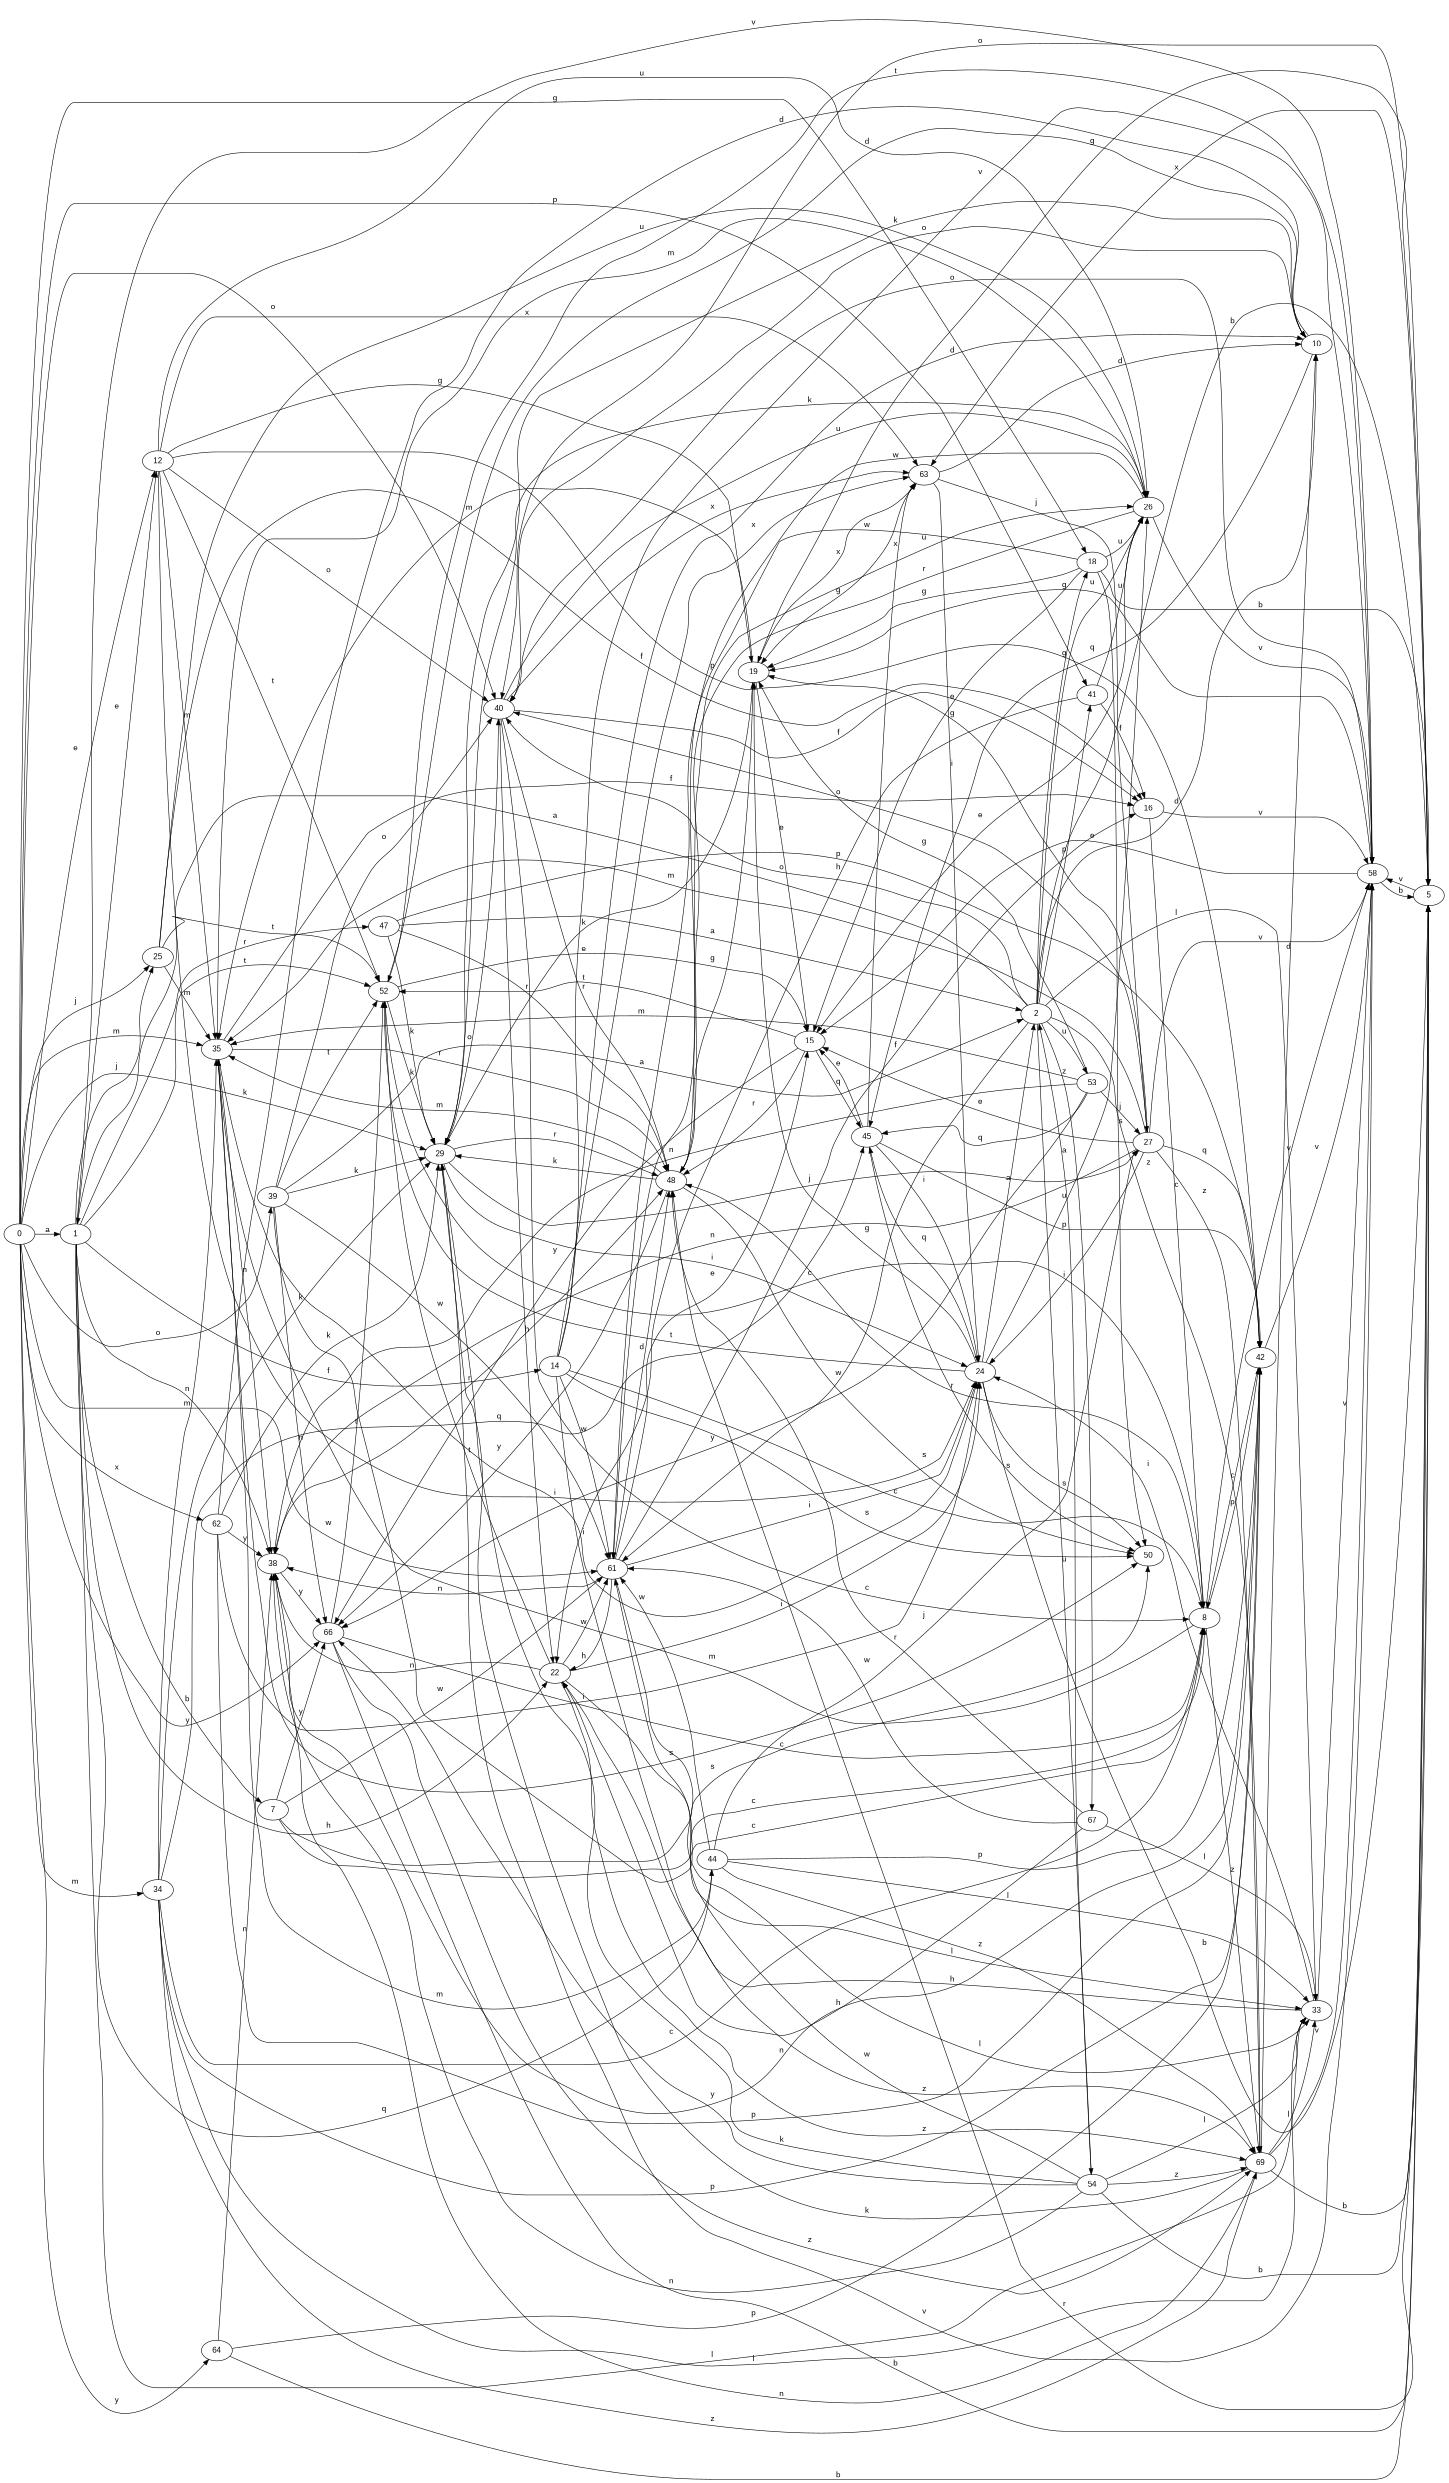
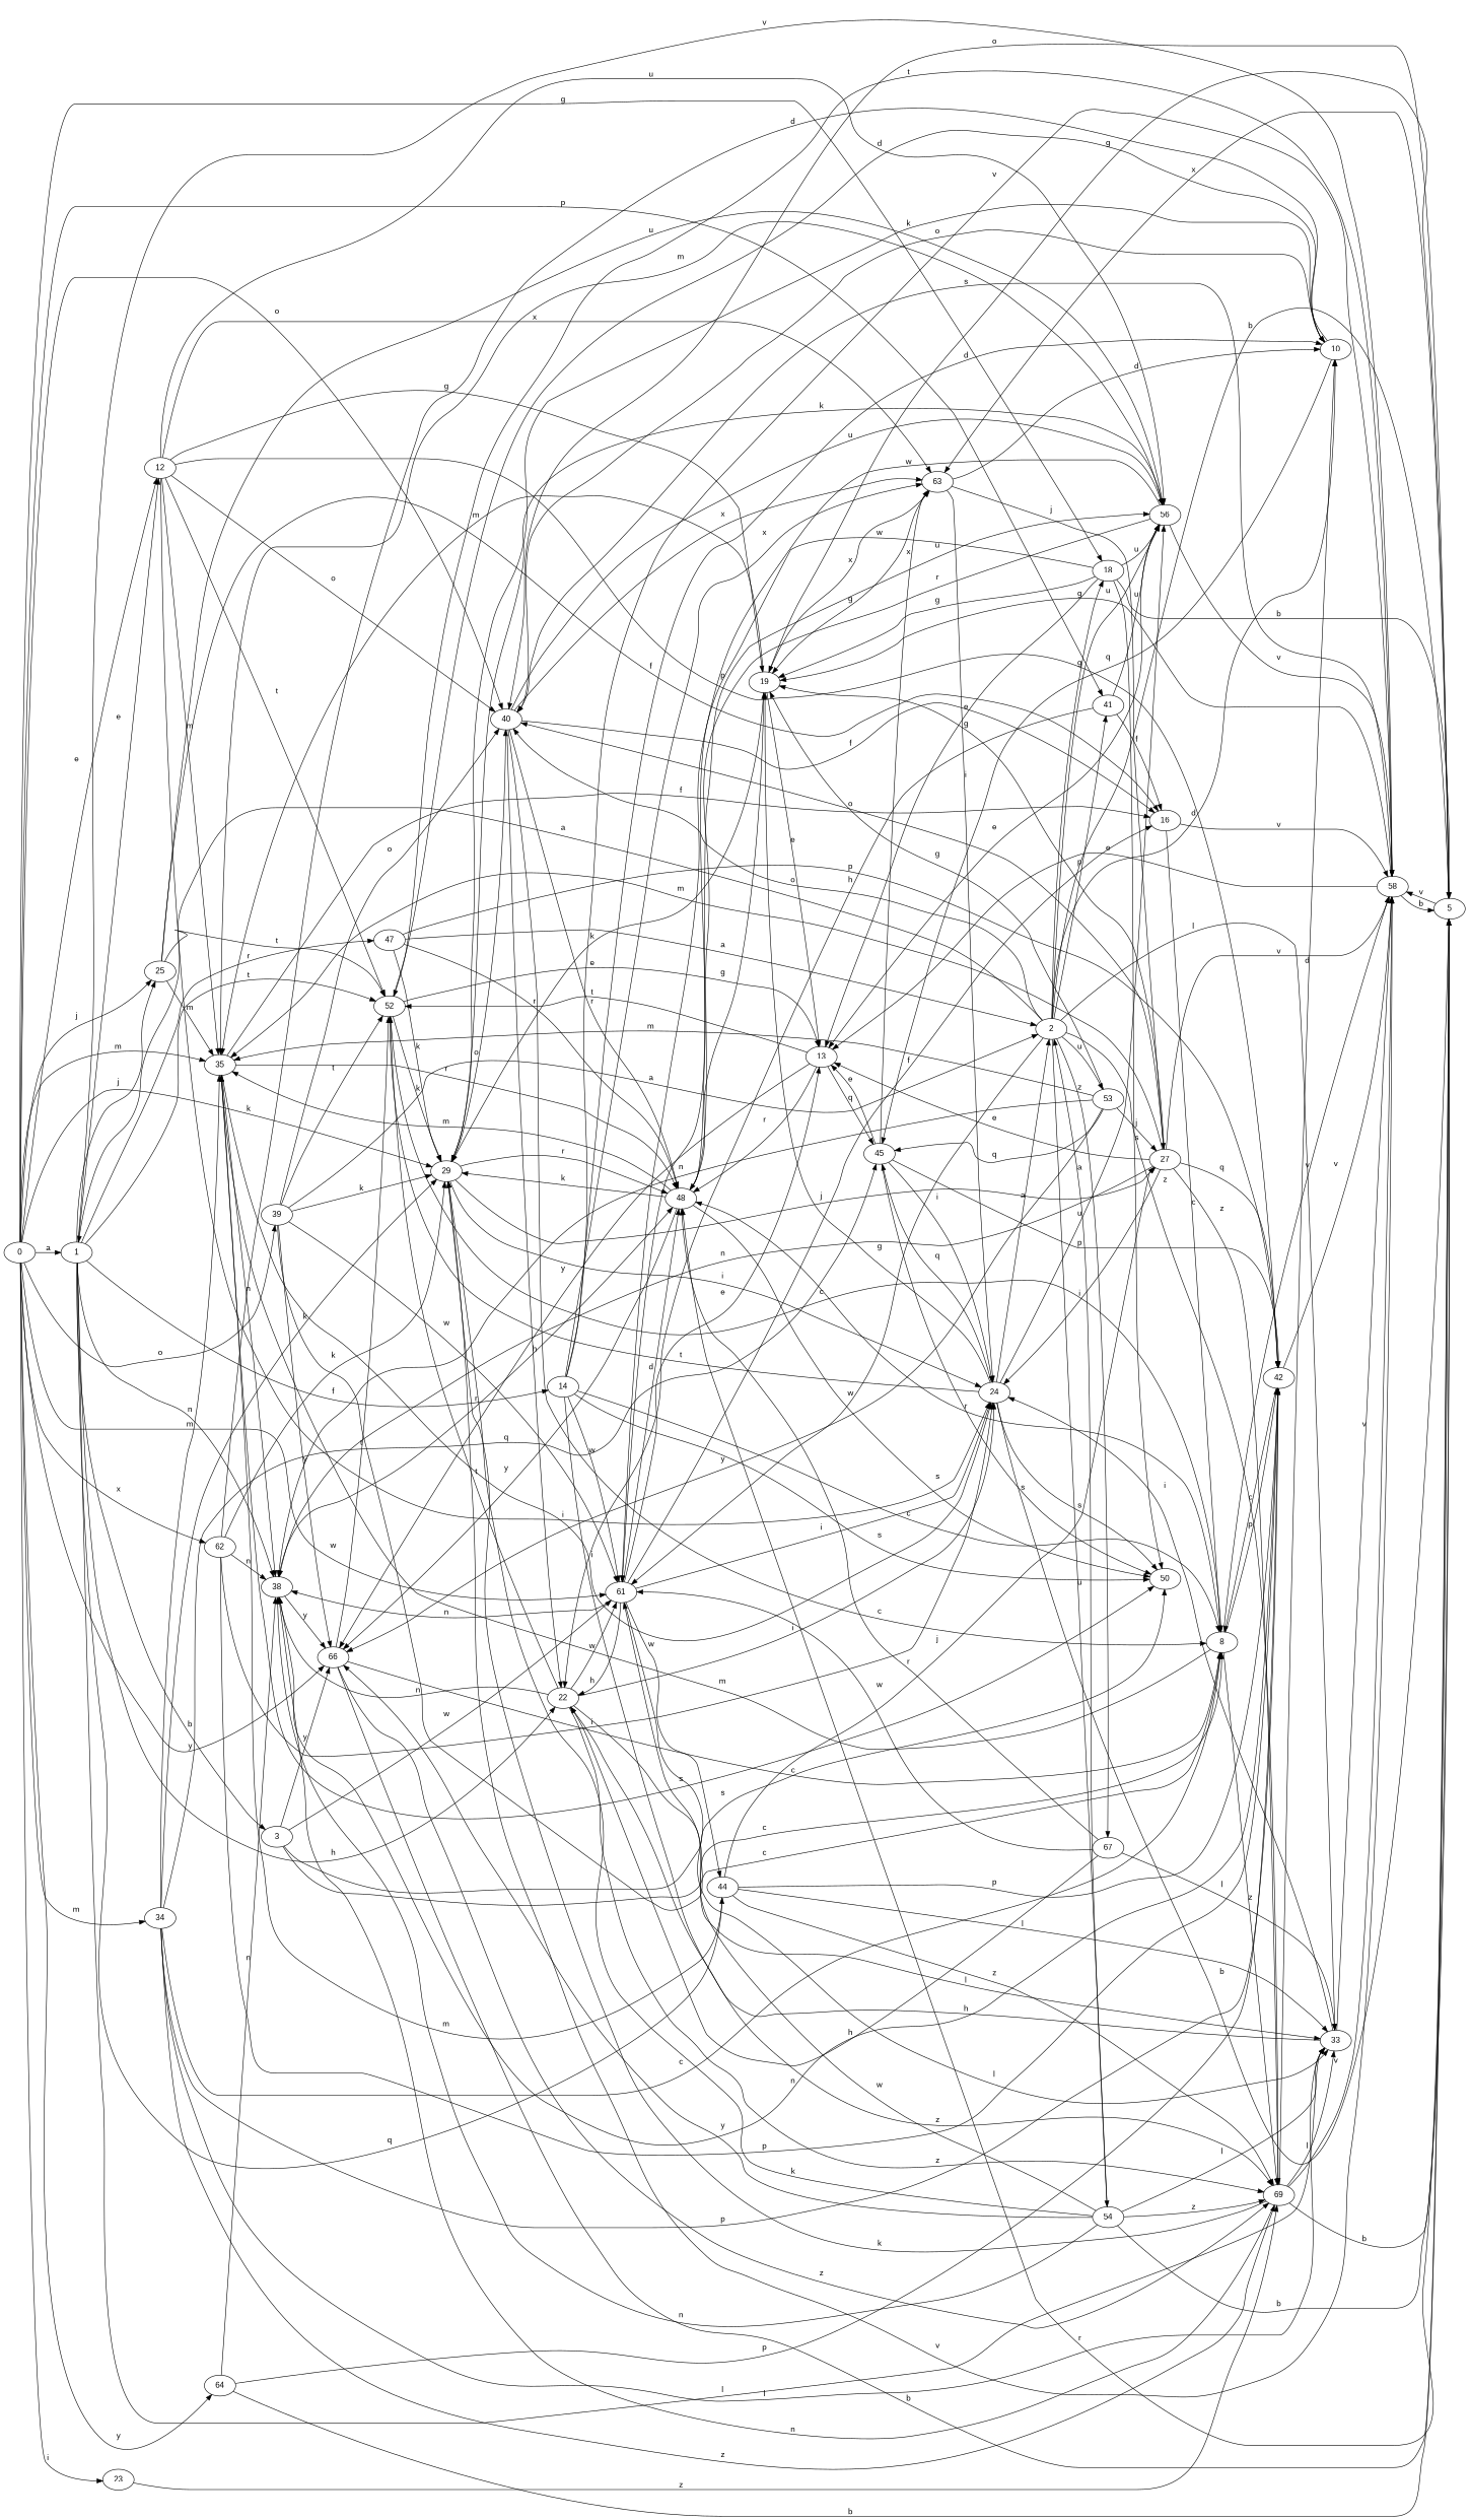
  strict digraph {
    fontname="Liberation Sans"
    rankdir=LR
    node [fontname="Liberation Sans"]
    edge [fontname="Liberation Sans"]
    0
    1
    12
    18
+   23
    25
    29
    34
    35
    39
    40
    41
    61
    62
    64
    66
-   3 [label=7]
+   3
    14
    22
    33
    38
    44
    47
    52
    58
-   56 [label=26]
+   56
    19
    63
    42
    24
    5
    50
-   13 [label=15]
+   13
    69
    16
    48
    27
    8
    45
    2
    10
    53
    54
    67
    0 -> 1 [label=a]
    0 -> 12 [label=e]
    0 -> 18 [label=g]
+   0 -> 23 [label=i]
    0 -> 25 [label=j]
    0 -> 29 [label=k]
    0 -> 34 [label=m]
    0 -> 35 [label=m]
    0 -> 39 [label=o]
    0 -> 40 [label=o]
    0 -> 41 [label=p]
    0 -> 61 [label=w]
    0 -> 62 [label=x]
    0 -> 64 [label=y]
    0 -> 66 [label=y]
    1 -> 12 [label=e]
    1 -> 25 [label=j]
    1 -> 3 [label=b]
    1 -> 14 [label=f]
    1 -> 22 [label=h]
    1 -> 33 [label=l]
    1 -> 38 [label=n]
    1 -> 44 [label=q]
    1 -> 47 [label=r]
    1 -> 52 [label=t]
    1 -> 58 [label=v]
    12 -> 35 [label=m]
    12 -> 40 [label=o]
    12 -> 52 [label=t]
    12 -> 56 [label=u]
    12 -> 19 [label=g]
    12 -> 63 [label=x]
    12 -> 42 [label=p]
    12 -> 24 [label=i]
    18 -> 61 [label=w]
    18 -> 56 [label=u]
    18 -> 19 [label=g]
    18 -> 5 [label=b]
    18 -> 50 [label=s]
    18 -> 13 [label=e]
+   23 -> 69 [label=z]
    25 -> 35 [label=m]
    25 -> 52 [label=t]
    25 -> 56 [label=u]
    25 -> 16 [label=f]
    29 -> 40 [label=o]
    29 -> 58 [label=v]
    29 -> 24 [label=i]
    29 -> 48 [label=r]
    29 -> 27 [label=j]
    34 -> 29 [label=k]
    34 -> 35 [label=m]
    34 -> 33 [label=l]
    34 -> 42 [label=p]
    34 -> 69 [label=z]
    34 -> 8 [label=c]
    34 -> 45 [label=q]
    35 -> 38 [label=n]
    35 -> 24 [label=i]
    35 -> 50 [label=s]
    35 -> 16 [label=f]
    35 -> 48 [label=r]
    39 -> 29 [label=k]
    39 -> 40 [label=o]
    39 -> 61 [label=w]
-   39 -> 66 [label=n]
+   39 -> 66 [label=y]
    39 -> 52 [label=t]
    39 -> 8 [label=c]
    39 -> 2 [label=a]
    40 -> 22 [label=h]
    40 -> 56 [label=u]
    40 -> 63 [label=x]
    40 -> 16 [label=f]
    40 -> 48 [label=r]
    40 -> 8 [label=c]
    41 -> 22 [label=h]
    41 -> 56 [label=u]
    41 -> 16 [label=f]
    61 -> 22 [label=h]
    61 -> 33 [label=l]
    61 -> 38 [label=n]
    61 -> 24 [label=i]
    61 -> 13 [label=e]
    61 -> 16 [label=f]
    61 -> 48 [label=d]
    62 -> 29 [label=k]
-   62 -> 38 [label=y]
+   62 -> 38 [label=n]
    62 -> 42 [label=p]
    62 -> 24 [label=i]
    62 -> 10 [label=d]
    64 -> 38 [label=n]
    64 -> 42 [label=p]
    64 -> 5 [label=b]
    66 -> 52 [label=t]
    66 -> 5 [label=b]
    66 -> 69 [label=z]
    66 -> 8 [label=c]
    3 -> 61 [label=w]
    3 -> 66 [label=y]
    3 -> 50 [label=s]
    3 -> 8 [label=c]
    14 -> 61 [label=w]
    14 -> 58 [label=v]
    14 -> 63 [label=x]
    14 -> 50 [label=s]
    14 -> 69 [label=z]
    14 -> 8 [label=c]
    14 -> 10 [label=d]
    22 -> 61 [label=w]
    22 -> 33 [label=l]
    22 -> 38 [label=n]
    22 -> 52 [label=t]
    22 -> 24 [label=i]
    22 -> 69 [label=z]
    33 -> 22 [label=h]
    33 -> 58 [label=v]
    33 -> 24 [label=i]
    38 -> 66 [label=y]
    38 -> 48 [label=r]
    44 -> 35 [label=m]
-   44 -> 61 [label=w]
+   61 -> 44 [label=w]
    44 -> 33 [label=l]
    44 -> 42 [label=p]
    44 -> 69 [label=z]
    44 -> 27 [label=j]
    47 -> 29 [label=k]
    47 -> 42 [label=p]
    47 -> 48 [label=r]
    47 -> 2 [label=a]
    52 -> 29 [label=k]
    52 -> 13 [label=e]
    52 -> 8 [label=c]
    52 -> 10 [label=d]
-   58 -> 40 [label=o]
+   58 -> 40 [label=s]
    58 -> 52 [label=t]
    58 -> 19 [label=g]
    58 -> 5 [label=b]
    58 -> 13 [label=e]
    56 -> 29 [label=k]
    56 -> 35 [label=m]
    56 -> 61 [label=w]
    56 -> 58 [label=v]
    56 -> 13 [label=e]
    56 -> 48 [label=r]
    19 -> 29 [label=k]
    19 -> 35 [label=m]
    19 -> 63 [label=x]
    19 -> 13 [label=e]
    63 -> 19 [label=g]
    63 -> 24 [label=i]
    63 -> 27 [label=j]
    63 -> 10 [label=d]
    42 -> 38 [label=n]
    42 -> 58 [label=v]
    42 -> 8 [label=c]
    24 -> 52 [label=t]
    24 -> 56 [label=u]
    24 -> 19 [label=g]
    24 -> 5 [label=b]
    24 -> 50 [label=s]
    24 -> 45 [label=q]
    24 -> 2 [label=a]
    5 -> 40 [label=o]
    5 -> 58 [label=v]
    5 -> 19 [label=g]
    5 -> 63 [label=x]
    5 -> 48 [label=r]
    13 -> 66 [label=y]
    13 -> 52 [label=t]
    13 -> 48 [label=r]
    13 -> 45 [label=q]
    69 -> 29 [label=k]
    69 -> 33 [label=l]
    69 -> 38 [label=n]
    69 -> 58 [label=v]
    69 -> 5 [label=b]
    69 -> 10 [label=d]
    16 -> 58 [label=v]
    16 -> 8 [label=c]
    48 -> 29 [label=k]
    48 -> 35 [label=m]
    48 -> 66 [label=y]
    48 -> 56 [label=u]
    48 -> 19 [label=g]
    48 -> 50 [label=s]
    27 -> 35 [label=m]
    27 -> 40 [label=o]
    27 -> 38 [label=n]
    27 -> 58 [label=v]
    27 -> 19 [label=g]
    27 -> 42 [label=q]
    27 -> 24 [label=i]
    27 -> 13 [label=e]
    27 -> 69 [label=z]
    8 -> 35 [label=m]
    8 -> 58 [label=v]
    8 -> 42 [label=p]
    8 -> 69 [label=z]
    8 -> 48 [label=r]
    45 -> 63 [label=x]
    45 -> 42 [label=p]
    45 -> 24 [label=i]
    45 -> 50 [label=s]
    45 -> 13 [label=e]
    2 -> 1 [label=a]
    2 -> 18 [label=g]
    2 -> 40 [label=o]
    2 -> 41 [label=p]
    2 -> 61 [label=w]
    2 -> 33 [label=l]
    2 -> 56 [label=u]
    2 -> 5 [label=b]
    2 -> 69 [label=z]
    2 -> 10 [label=d]
    2 -> 53 [label=u]
    2 -> 54 [label=u]
    2 -> 67 [label=z]
    10 -> 29 [label=k]
    10 -> 40 [label=o]
    10 -> 45 [label=q]
    53 -> 35 [label=m]
    53 -> 66 [label=y]
    53 -> 38 [label=n]
    53 -> 19 [label=g]
    53 -> 27 [label=j]
    53 -> 45 [label=q]
    54 -> 29 [label=k]
    54 -> 61 [label=w]
    54 -> 66 [label=y]
    54 -> 33 [label=l]
    54 -> 38 [label=n]
    54 -> 5 [label=b]
    54 -> 69 [label=z]
    54 -> 2 [label=a]
    67 -> 61 [label=w]
    67 -> 22 [label=h]
    67 -> 33 [label=l]
    67 -> 48 [label=r]
  }
